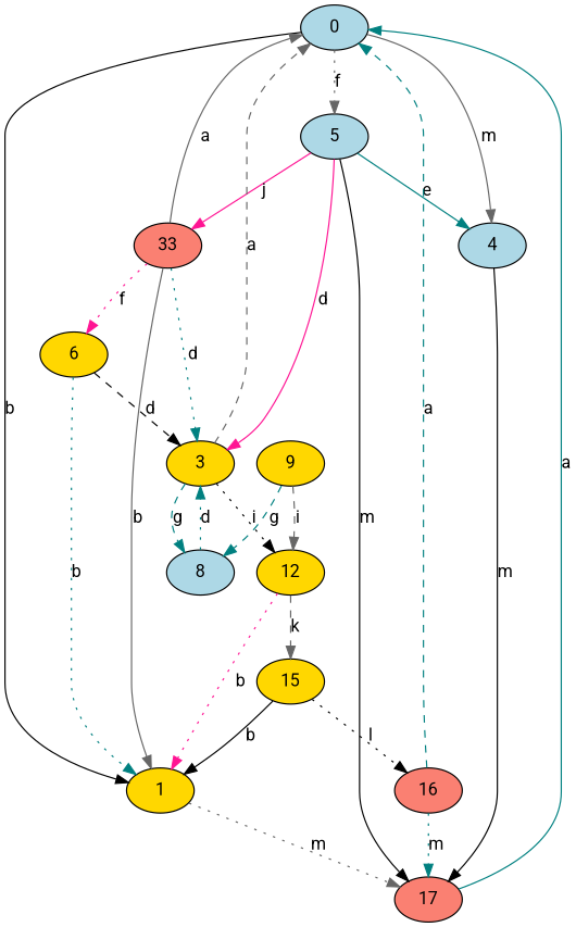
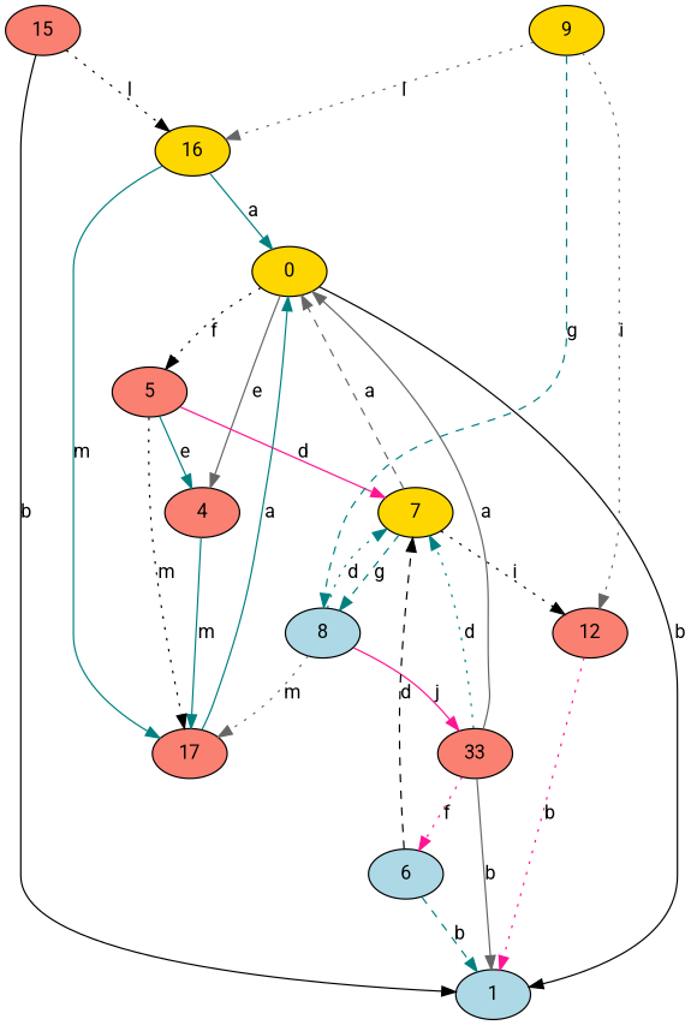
  strict digraph {
    fontname=Roboto
    node [fillcolor=gold fontname=Roboto style=filled]
    edge [color=teal fontname=Roboto style=solid]
-   0 [fillcolor=lightblue]
-   1
-   4 [fillcolor=lightblue]
-   5 [fillcolor=lightblue]
+   0
+   1 [fillcolor=lightblue]
+   4 [fillcolor=salmon]
+   5 [fillcolor=salmon]
    17 [fillcolor=salmon]
-   3
+   3 [label=7]
    n7 [fillcolor=salmon label=33]
-   15
-   16 [fillcolor=salmon]
+   15 [fillcolor=salmon]
+   16
    8 [fillcolor=lightblue]
-   12
-   6
+   12 [fillcolor=salmon]
+   6 [fillcolor=lightblue]
    9
    0 -> 1 [color=black label=b]
-   0 -> 4 [color=gray40 label=m]
-   0 -> 5 [color=gray40 label=f style=dotted]
-   1 -> 17 [color=gray40 label=m style=dotted]
-   4 -> 17 [color=black label=m]
+   0 -> 4 [color=gray40 label=e]
+   0 -> 5 [color=black label=f style=dotted]
+   8 -> 17 [color=gray40 label=m style=dotted]
+   4 -> 17 [label=m]
    5 -> 4 [label=e]
-   5 -> 17 [color=black label=m]
+   5 -> 17 [color=black label=m style=dotted]
    5 -> 3 [color=deeppink label=d]
-   5 -> n7 [color=deeppink label=j]
+   8 -> n7 [color=deeppink label=j]
    17 -> 0 [label=a]
    3 -> 0 [color=gray40 label=a style=dashed]
    3 -> 8 [label=g style=dashed]
    3 -> 12 [color=black label=i style=dotted]
    n7 -> 0 [color=gray40 label=a]
    n7 -> 1 [color=gray40 label=b]
    n7 -> 3 [label=d style=dotted]
    n7 -> 6 [color=deeppink label=f style=dotted]
    15 -> 1 [color=black label=b]
    15 -> 16 [color=black label=l style=dotted]
-   16 -> 0 [label=a style=dashed]
-   16 -> 17 [label=m style=dotted]
+   16 -> 0 [label=a]
+   16 -> 17 [label=m]
    8 -> 3 [label=d style=dotted]
    12 -> 1 [color=deeppink label=b style=dotted]
-   12 -> 15 [color=gray40 label=k style=dashed]
-   6 -> 1 [label=b style=dotted]
+   6 -> 1 [label=b style=dashed]
    6 -> 3 [color=black label=d style=dashed]
+   9 -> 16 [color=gray40 label=l style=dotted]
    9 -> 8 [label=g style=dashed]
-   9 -> 12 [color=gray40 label=i style=dashed]
+   9 -> 12 [color=gray40 label=i style=dotted]
  }
